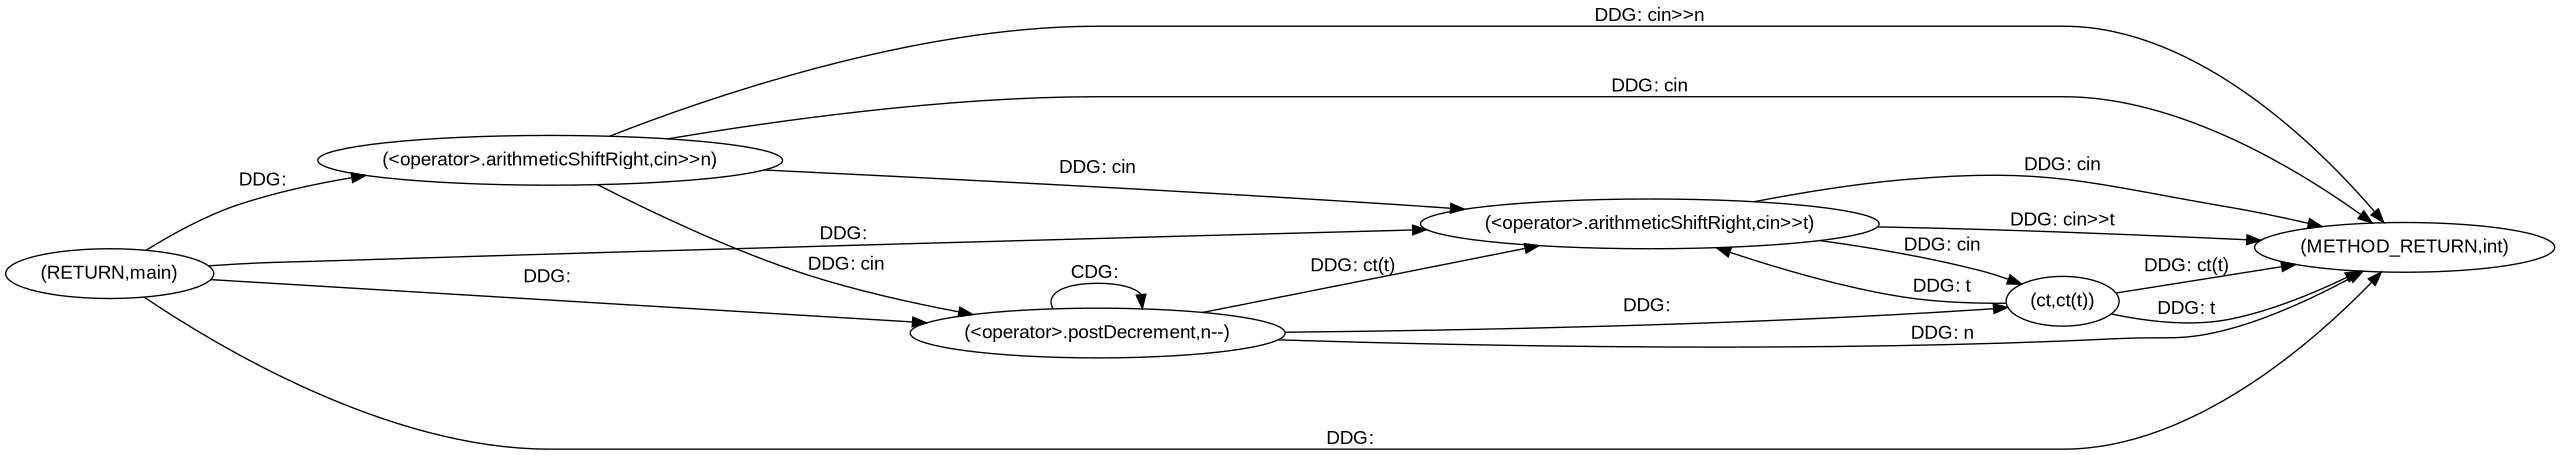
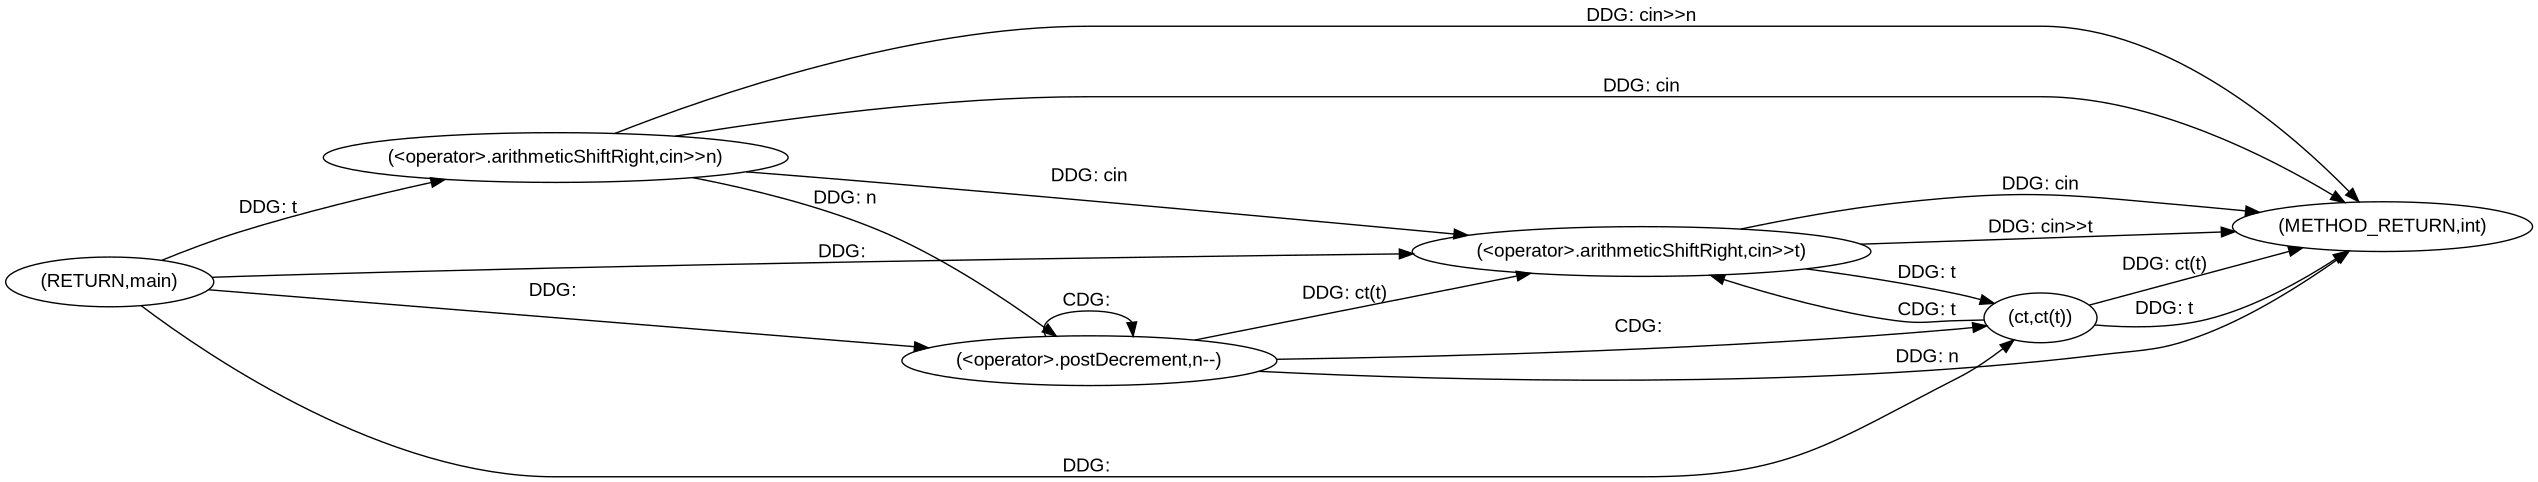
  digraph {
    fontname="Liberation Sans"
    rankdir=LR
    node [fontname="Liberation Sans"]
    edge [fontname="Liberation Sans"]
    n1 [label="(RETURN,main)"]
    n2 [label="(<operator>.arithmeticShiftRight,cin>>n)"]
    n3 [label="(<operator>.postDecrement,n--)"]
    n4 [label="(<operator>.arithmeticShiftRight,cin>>t)"]
    n5 [label="(ct,ct(t))"]
    n6 [label="(METHOD_RETURN,int)"]
-   n1 -> n2 [label="DDG: "]
+   n1 -> n2 [label="DDG: t"]
    n1 -> n3 [label="DDG: "]
    n1 -> n4 [label="DDG: "]
-   n1 -> n6 [label="DDG: "]
-   n2 -> n3 [label="DDG: cin"]
+   n1 -> n5 [label="DDG: "]
+   n2 -> n3 [label="DDG: n"]
    n2 -> n4 [label="DDG: cin"]
    n2 -> n6 [label="DDG: cin"]
    n2 -> n6 [label="DDG: cin>>n"]
    n3 -> n3 [label="CDG: "]
    n3 -> n4 [label="DDG: ct(t)"]
-   n3 -> n5 [label="DDG: "]
+   n3 -> n5 [label="CDG: "]
    n3 -> n6 [label="DDG: n"]
-   n4 -> n5 [label="DDG: cin"]
+   n4 -> n5 [label="DDG: t"]
    n4 -> n6 [label="DDG: cin"]
    n4 -> n6 [label="DDG: cin>>t"]
-   n5 -> n4 [label="DDG: t"]
+   n5 -> n4 [label="CDG: t"]
    n5 -> n6 [label="DDG: t"]
    n5 -> n6 [label="DDG: ct(t)"]
  }
